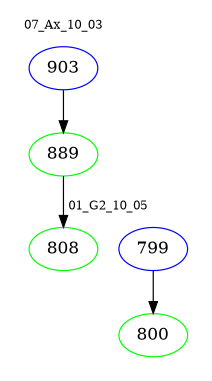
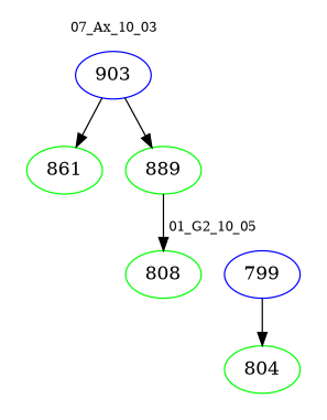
  digraph {
    node [color=green]
    edge [color=black]
    n1 [color=blue label=903]
+   n2 [label=861]
    n3 [label=889]
    n4 [color=blue label=799]
    n5 [label=808]
-   n6 [label=800]
+   n6 [label=804]
    subgraph cluster_1 {
      color=white
      fontsize=10
      label="07_Ax_10_03"
      n1
+     n2
      n3
    }
    subgraph cluster_2 {
      color=white
      fontsize=10
      label="01_G2_10_05"
      n4
      n5
      n6
    }
+   n1 -> n2
    n1 -> n3
    n3 -> n5
    n4 -> n6
  }
